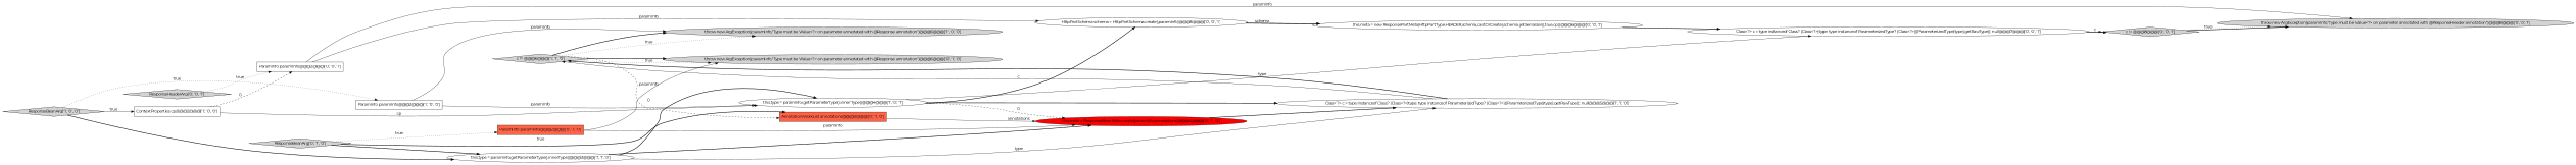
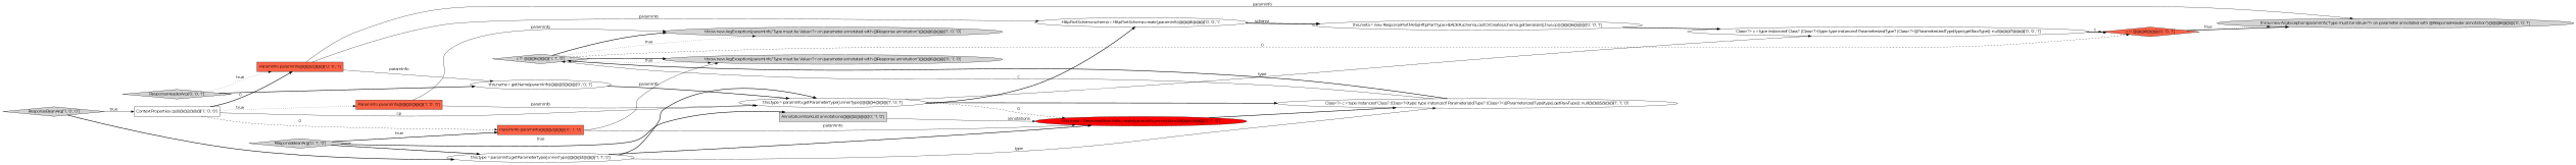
  digraph {
    fontname=Montserrat
    rankdir=LR
    node [fillcolor=lightgray fontname=Montserrat shape=ellipse style=filled]
    edge [fontname=Montserrat style=bold]
    n1 [label="throw new ArgException(paramInfo,\"Type must be Value<?> on parameter annotated with @Response annotation\")@@@6@@@['1', '0', '0']"]
    n2 [fillcolor=white label="ContextProperties cp@@@2@@@['1', '0', '0']" shape=box]
    n3 [fillcolor=tomato label="ParamInfo paramInfo@@@2@@@['0', '1', '0']" shape=box]
    n4 [fillcolor=white label="this.type = paramInfo.getParameterType().innerType()@@@4@@@['1', '0', '1']"]
-   n5 [fillcolor=white label="ParamInfo paramInfo@@@2@@@['0', '0', '1']" shape=box]
+   n5 [fillcolor=tomato label="ParamInfo paramInfo@@@2@@@['0', '0', '1']" shape=box]
    n6 [label="throw new ArgException(paramInfo,\"Type must be Value<?> on parameter annotated with @Response annotation\")@@@6@@@['0', '1', '0']"]
    n7 [fillcolor=red label="this.meta = ResponseBeanMeta.create(paramInfo,annotations)@@@4@@@['0', '1', '0']"]
    n8 [fillcolor=white label="Class<?> c = type instanceof Class? (Class<?>)type: type instanceof ParameterizedType? (Class<?>)((ParameterizedType)type).getRawType(): null@@@5@@@['1', '1', '0']"]
    n9 [fillcolor=white label="HttpPartSchema schema = HttpPartSchema.create(,paramInfo)@@@5@@@['0', '0', '1']"]
    n10 [fillcolor=white label="Class<?> c = type instanceof Class? (Class<?>)type: type instanceof ParameterizedType? (Class<?>)((ParameterizedType)type).getRawType(): null@@@7@@@['0', '0', '1']"]
+   n11 [fillcolor=white label="this.name = getName(paramInfo)@@@3@@@['0', '0', '1']"]
    n12 [label="throw new ArgException(paramInfo,\"Type must be Value<?> on parameter annotated with @ResponseHeader annotation\")@@@8@@@['0', '0', '1']"]
-   n13 [fillcolor=tomato label="AnnotationWorkList annotations@@@2@@@['0', '1', '0']" shape=box]
+   n13 [label="AnnotationWorkList annotations@@@2@@@['0', '1', '0']" shape=box]
    n14 [label="c != @@@6@@@['1', '1', '0']" shape=diamond]
    n15 [fillcolor=white label="this.meta = new ResponsePartMeta(HttpPartType.HEADER,schema,castOrCreate(,schema.getSerializer(),true,cp))@@@6@@@['0', '0', '1']"]
-   n16 [label="c != @@@8@@@['0', '0', '1']" shape=diamond]
+   n16 [fillcolor=tomato label="c != @@@8@@@['0', '0', '1']" shape=diamond]
    n17 [fillcolor=white label="this.type = paramInfo.getParameterType().innerType()@@@3@@@['1', '1', '0']"]
-   n18 [fillcolor=white label="ParamInfo paramInfo@@@2@@@['1', '0', '0']" shape=box]
+   n18 [fillcolor=tomato label="ParamInfo paramInfo@@@2@@@['1', '0', '0']" shape=box]
    n19 [label="ResponseHeaderArg['0', '0', '1']" shape=diamond]
    n20 [label="ResponseBeanArg['1', '0', '0']" shape=diamond]
    n21 [label="ResponseBeanArg['0', '1', '0']" shape=diamond]
+   n2 -> n3 [label=0 style=dashed]
    n2 -> n4 [label=cp style=solid]
-   n2 -> n5 [label=0 style=dashed]
+   n2 -> n5 [label=0]
    n3 -> n6 [label=paramInfo style=solid]
    n3 -> n7 [label=paramInfo style=solid]
    n4 -> n7 [label=0 style=dashed]
    n4 -> n8
    n4 -> n9
    n4 -> n10 [label=type style=solid]
    n5 -> n9 [label=paramInfo style=solid]
+   n5 -> n11 [label=paramInfo style=solid]
    n5 -> n12 [label=paramInfo style=solid]
    n7 -> n8
    n8 -> n14
    n8 -> n14 [label=c style=solid]
    n9 -> n15
    n9 -> n15 [label=schema style=solid]
    n10 -> n16 [label=c style=solid]
    n10 -> n16
+   n11 -> n4
    n13 -> n7 [label=annotations style=solid]
    n14 -> n1
    n14 -> n1 [label=true style=dotted]
    n14 -> n6 [label=true style=dotted]
    n14 -> n6
-   n14 -> n13 [label=0 style=dashed]
+   n14 -> n16 [label=0 style=dashed]
    n15 -> n10
    n16 -> n12
    n16 -> n12 [label=true style=dotted]
    n17 -> n4
    n17 -> n7
    n17 -> n8 [label=type style=solid]
    n18 -> n1 [label=paramInfo style=solid]
    n18 -> n4 [label=paramInfo style=solid]
    n19 -> n5 [label=true style=dotted]
+   n19 -> n11
    n20 -> n2 [label=true style=solid]
    n20 -> n17
-   n20 -> n18 [label=true style=dotted]
-   n21 -> n3 [label=true style=dotted]
+   n2 -> n18 [label=true style=dotted]
+   n21 -> n3 [label=true]
    n21 -> n13 [label=true]
    n21 -> n17
  }
